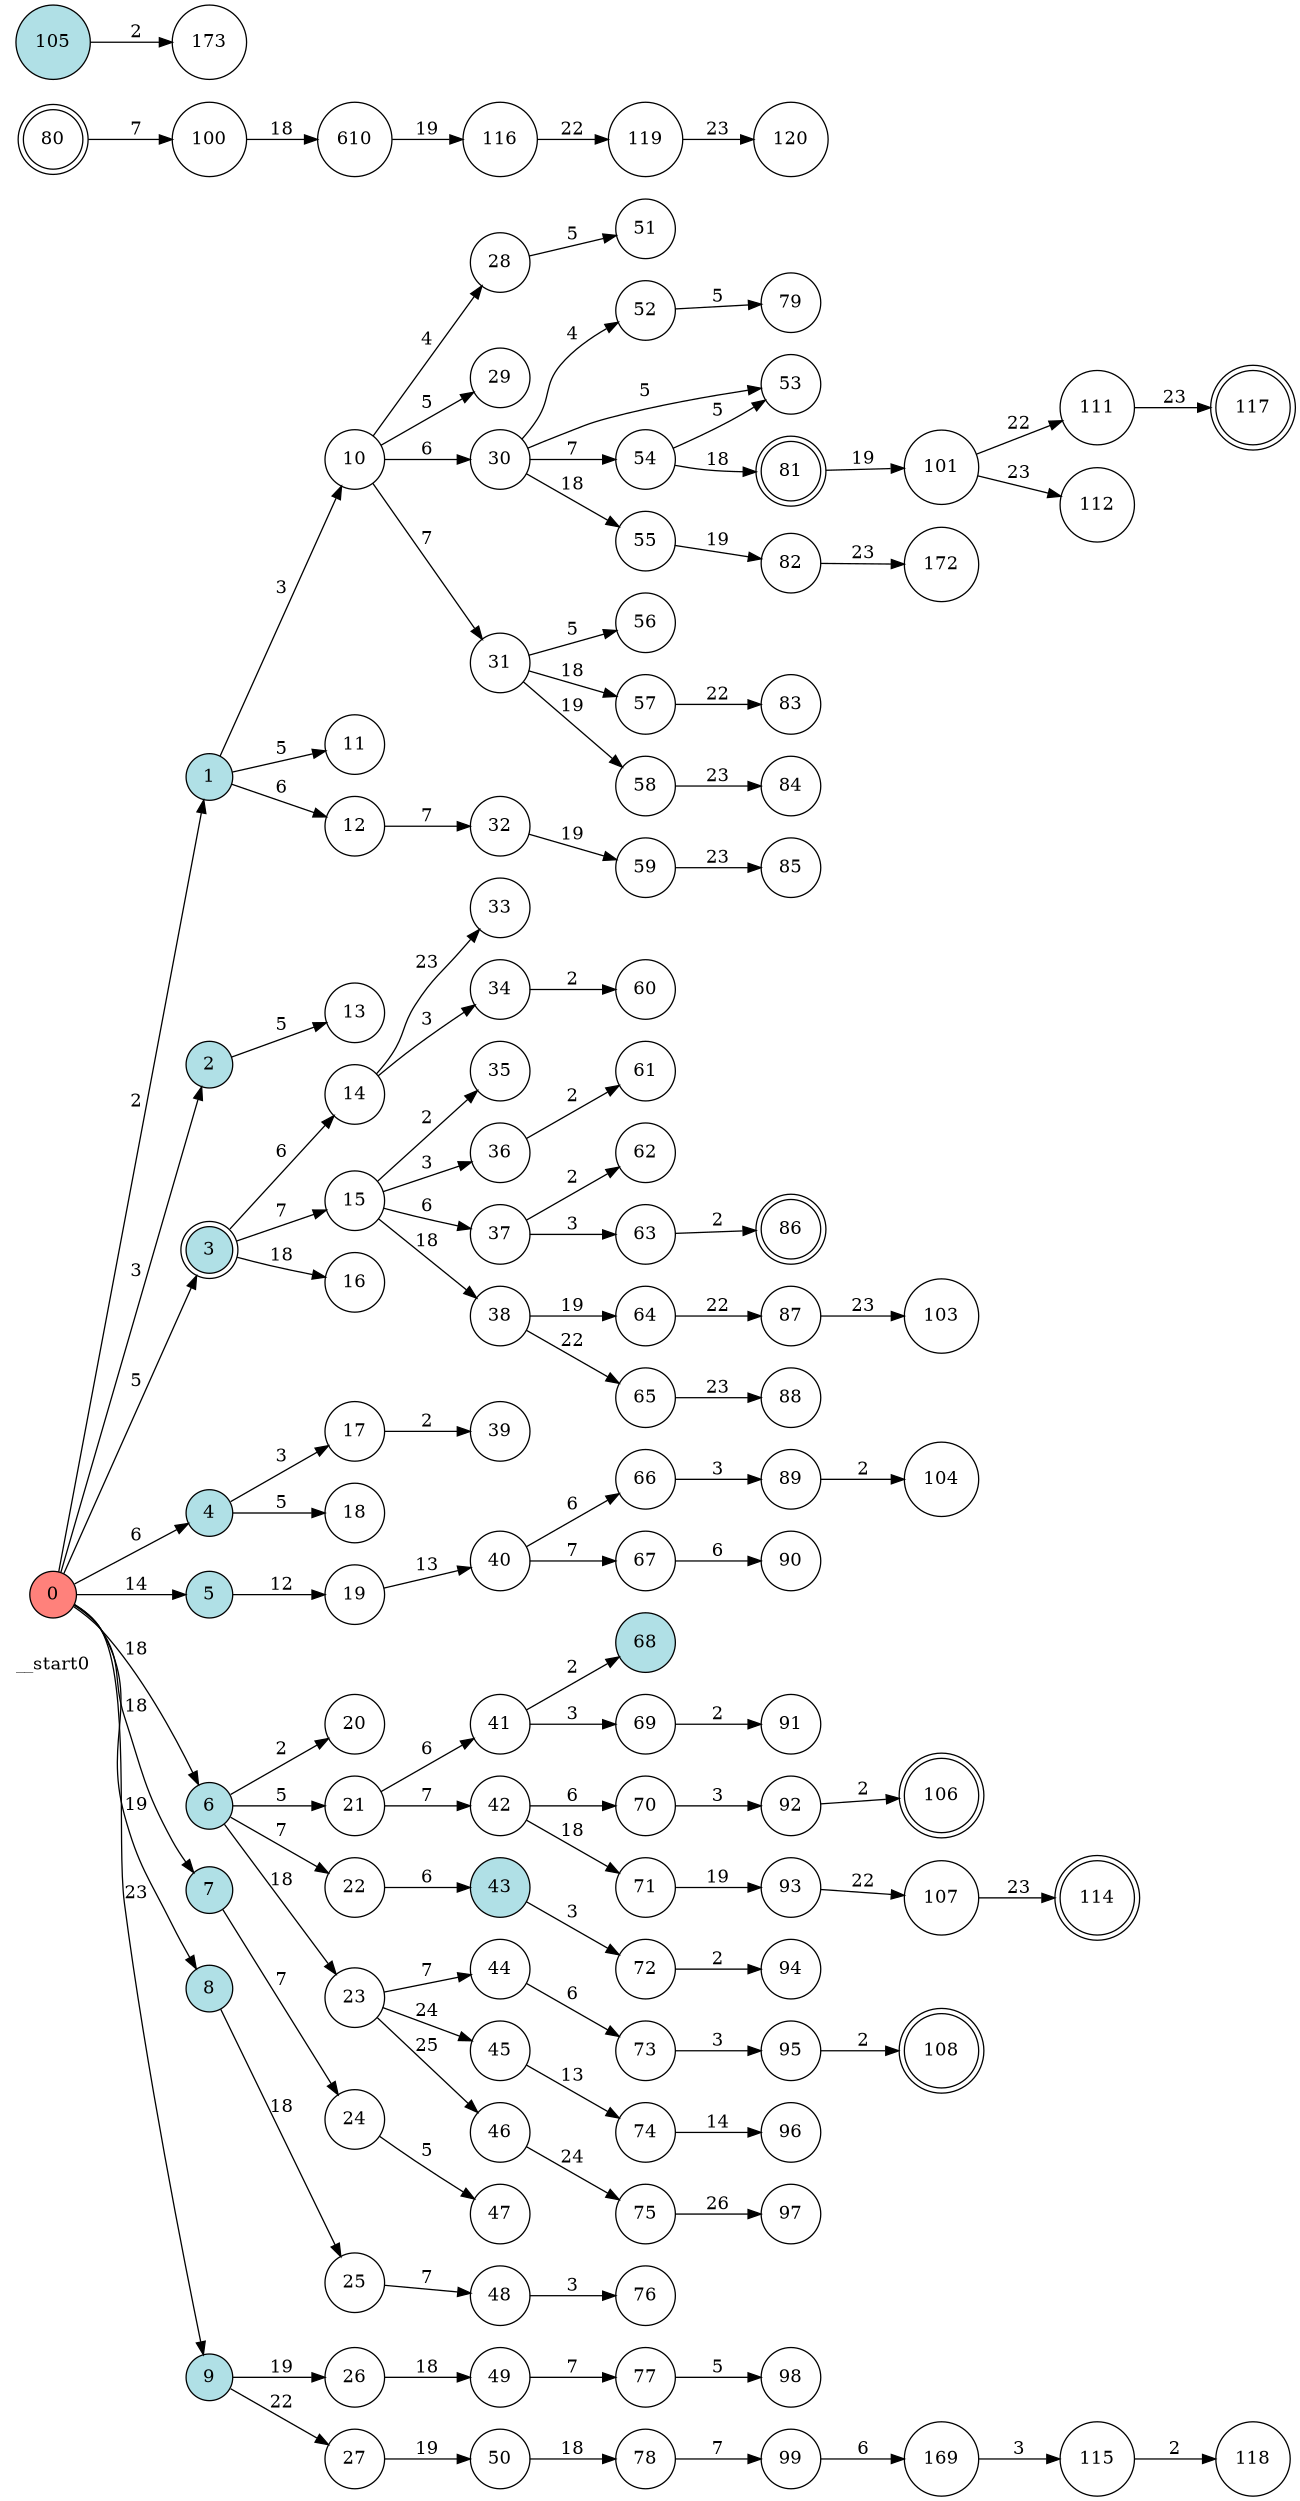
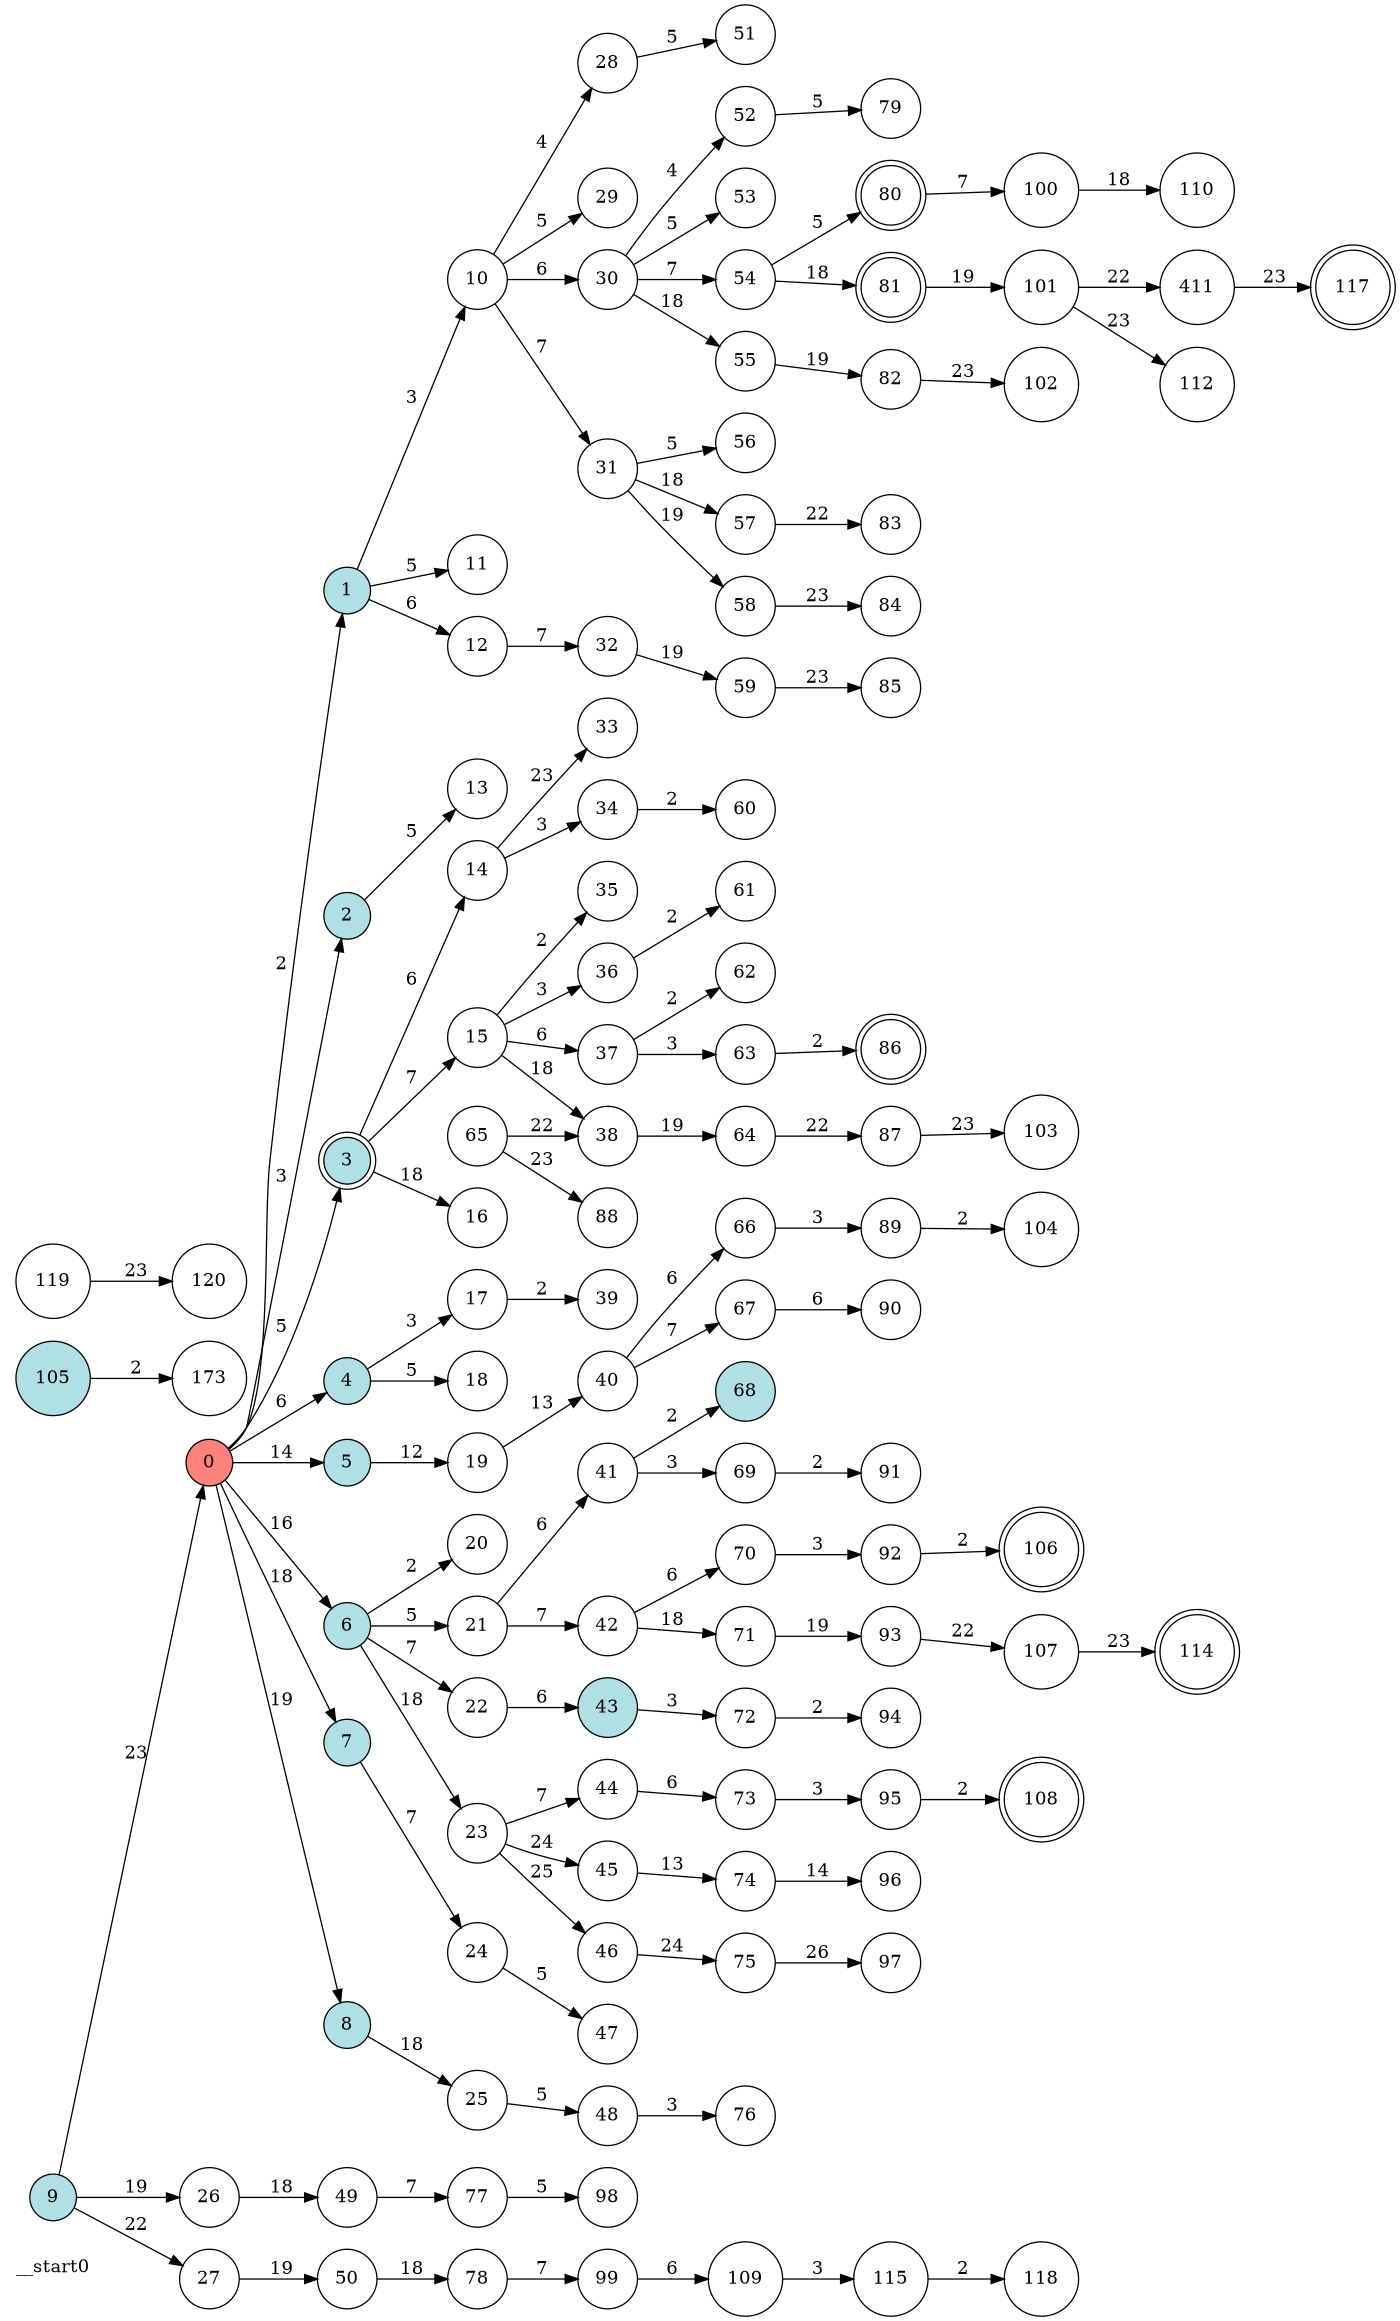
  digraph {
    rankdir=LR
    node [shape=circle color=black fillcolor=white style=filled]
    __start0 [shape=none color="" fillcolor="" style=""]
    n2 [fillcolor="#ff817b" label=0]
    n3 [fillcolor=powderblue label=1]
    n4 [fillcolor=powderblue label=2]
    n5 [fillcolor=powderblue label=3 shape=doublecircle]
    n6 [fillcolor=powderblue label=4]
    n7 [fillcolor=powderblue label=5]
    n8 [fillcolor=powderblue label=6]
    n9 [fillcolor=powderblue label=7]
    n10 [fillcolor=powderblue label=8]
    n11 [fillcolor=powderblue label=9]
    n12 [label=10]
    n13 [label=11]
    n14 [label=12]
    n15 [label=13]
    n16 [label=14]
    n17 [label=15]
    n18 [label=16]
    n19 [label=17]
    n20 [label=18]
    n21 [label=19]
    n22 [label=20]
    n23 [label=21]
    n24 [label=22]
    n25 [label=23]
    n26 [label=24]
    n27 [label=25]
    n28 [label=26]
    n29 [label=27]
    n30 [label=28]
    n31 [label=29]
    n32 [label=30]
    n33 [label=31]
    n34 [label=32]
    n35 [label=33]
    n36 [label=34]
    n37 [label=35]
    n38 [label=36]
    n39 [label=37]
    n40 [label=38]
    n41 [label=39]
    n42 [label=40]
    n43 [label=41]
    n44 [label=42]
    n45 [fillcolor=powderblue label=43]
    n46 [label=44]
    n47 [label=45]
    n48 [label=46]
    n49 [label=47]
    n50 [label=48]
    n51 [label=49]
    n52 [label=50]
    n53 [label=51]
    n54 [label=52]
    n55 [label=53]
    n56 [label=54]
    n57 [label=55]
    n58 [label=56]
    n59 [label=57]
    n60 [label=58]
    n61 [label=59]
    n62 [label=60]
    n63 [label=61]
    n64 [label=62]
    n65 [label=63]
    n66 [label=64]
    n67 [label=65]
    n68 [label=66]
    n69 [label=67]
    n70 [fillcolor=powderblue label=68]
    n71 [label=69]
    n72 [label=70]
    n73 [label=71]
    n74 [label=72]
    n75 [label=73]
    n76 [label=74]
    n77 [label=75]
    n78 [label=76]
    n79 [label=77]
    n80 [label=78]
    n81 [label=79]
    n82 [label=80 shape=doublecircle style="rounded,filled"]
    n83 [label=81 shape=doublecircle]
    n84 [label=82]
    n85 [label=83]
    n86 [label=84]
    n87 [label=85]
    n88 [label=86 shape=doublecircle style="rounded,filled"]
    n89 [label=87]
    n90 [label=88]
    n91 [label=89]
    n92 [label=90]
    n93 [label=91]
    n94 [label=92]
    n95 [label=93]
    n96 [label=94]
    n97 [label=95]
    n98 [label=96]
    n99 [label=97]
    n100 [label=98]
    n101 [label=99]
    n102 [label=100]
    n103 [label=101]
-   n104 [label=172]
+   n104 [label=102]
    n105 [label=103]
    n106 [label=104]
    n107 [label=106 shape=doublecircle style="rounded,filled"]
    n108 [label=107]
    n109 [label=108 shape=doublecircle style="rounded,filled"]
-   n110 [label=169]
-   n111 [label=610]
-   n112 [label=111]
+   n110 [label=109]
+   n111 [label=110]
+   n112 [label=411]
    n113 [label=112]
    n114 [fillcolor=powderblue label=105]
    n115 [label=173]
    n116 [label=114 shape=doublecircle style="rounded,filled"]
    n117 [label=115]
-   n118 [label=116]
    n119 [label=117 shape=doublecircle style="rounded,filled"]
    n120 [label=118]
    n121 [label=119]
    n122 [label=120]
    n2 -> n3 [label=2]
    n2 -> n4 [label=3]
    n2 -> n5 [label=5]
    n2 -> n6 [label=6]
    n2 -> n7 [label=14]
-   n2 -> n8 [label=18]
+   n2 -> n8 [label=16]
    n2 -> n9 [label=18]
    n2 -> n10 [label=19]
-   n2 -> n11 [label=23]
+   n11 -> n2 [label=23]
    n3 -> n12 [label=3]
    n3 -> n13 [label=5]
    n3 -> n14 [label=6]
    n4 -> n15 [label=5]
    n5 -> n16 [label=6]
    n5 -> n17 [label=7]
    n5 -> n18 [label=18]
    n6 -> n19 [label=3]
    n6 -> n20 [label=5]
    n7 -> n21 [label=12]
    n8 -> n22 [label=2]
    n8 -> n23 [label=5]
    n8 -> n24 [label=7]
    n8 -> n25 [label=18]
    n9 -> n26 [label=7]
    n10 -> n27 [label=18]
    n11 -> n28 [label=19]
    n11 -> n29 [label=22]
    n12 -> n30 [label=4]
    n12 -> n31 [label=5]
    n12 -> n32 [label=6]
    n12 -> n33 [label=7]
    n14 -> n34 [label=7]
    n16 -> n35 [label=23]
    n16 -> n36 [label=3]
    n17 -> n37 [label=2]
    n17 -> n38 [label=3]
    n17 -> n39 [label=6]
    n17 -> n40 [label=18]
    n19 -> n41 [label=2]
    n21 -> n42 [label=13]
    n23 -> n43 [label=6]
    n23 -> n44 [label=7]
    n24 -> n45 [label=6]
    n25 -> n46 [label=7]
    n25 -> n47 [label=24]
    n25 -> n48 [label=25]
    n26 -> n49 [label=5]
-   n27 -> n50 [label=7]
+   n27 -> n50 [label=5]
    n28 -> n51 [label=18]
    n29 -> n52 [label=19]
    n30 -> n53 [label=5]
    n32 -> n54 [label=4]
    n32 -> n55 [label=5]
    n32 -> n56 [label=7]
    n32 -> n57 [label=18]
    n33 -> n58 [label=5]
    n33 -> n59 [label=18]
    n33 -> n60 [label=19]
    n34 -> n61 [label=19]
    n36 -> n62 [label=2]
    n38 -> n63 [label=2]
    n39 -> n64 [label=2]
    n39 -> n65 [label=3]
    n40 -> n66 [label=19]
-   n40 -> n67 [label=22]
+   n67 -> n40 [label=22]
    n42 -> n68 [label=6]
    n42 -> n69 [label=7]
    n43 -> n70 [label=2]
    n43 -> n71 [label=3]
    n44 -> n72 [label=6]
    n44 -> n73 [label=18]
    n45 -> n74 [label=3]
    n46 -> n75 [label=6]
    n47 -> n76 [label=13]
    n48 -> n77 [label=24]
    n50 -> n78 [label=3]
    n51 -> n79 [label=7]
    n52 -> n80 [label=18]
    n54 -> n81 [label=5]
-   n56 -> n55 [label=5]
+   n56 -> n82 [label=5]
    n56 -> n83 [label=18]
    n57 -> n84 [label=19]
    n59 -> n85 [label=22]
    n60 -> n86 [label=23]
    n61 -> n87 [label=23]
    n65 -> n88 [label=2]
    n66 -> n89 [label=22]
    n67 -> n90 [label=23]
    n68 -> n91 [label=3]
    n69 -> n92 [label=6]
    n71 -> n93 [label=2]
    n72 -> n94 [label=3]
    n73 -> n95 [label=19]
    n74 -> n96 [label=2]
    n75 -> n97 [label=3]
    n76 -> n98 [label=14]
    n77 -> n99 [label=26]
    n79 -> n100 [label=5]
    n80 -> n101 [label=7]
    n82 -> n102 [label=7]
    n83 -> n103 [label=19]
    n84 -> n104 [label=23]
    n89 -> n105 [label=23]
    n91 -> n106 [label=2]
    n94 -> n107 [label=2]
    n95 -> n108 [label=22]
    n97 -> n109 [label=2]
    n101 -> n110 [label=6]
    n102 -> n111 [label=18]
    n103 -> n112 [label=22]
    n103 -> n113 [label=23]
    n108 -> n116 [label=23]
    n110 -> n117 [label=3]
-   n111 -> n118 [label=19]
    n112 -> n119 [label=23]
    n114 -> n115 [label=2]
    n117 -> n120 [label=2]
-   n118 -> n121 [label=22]
    n121 -> n122 [label=23]
  }
